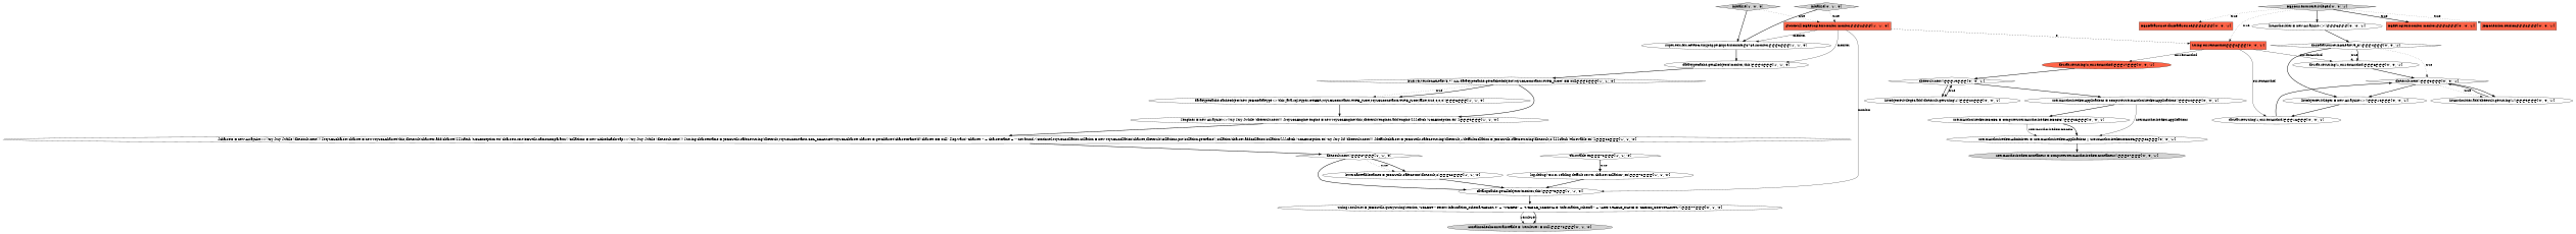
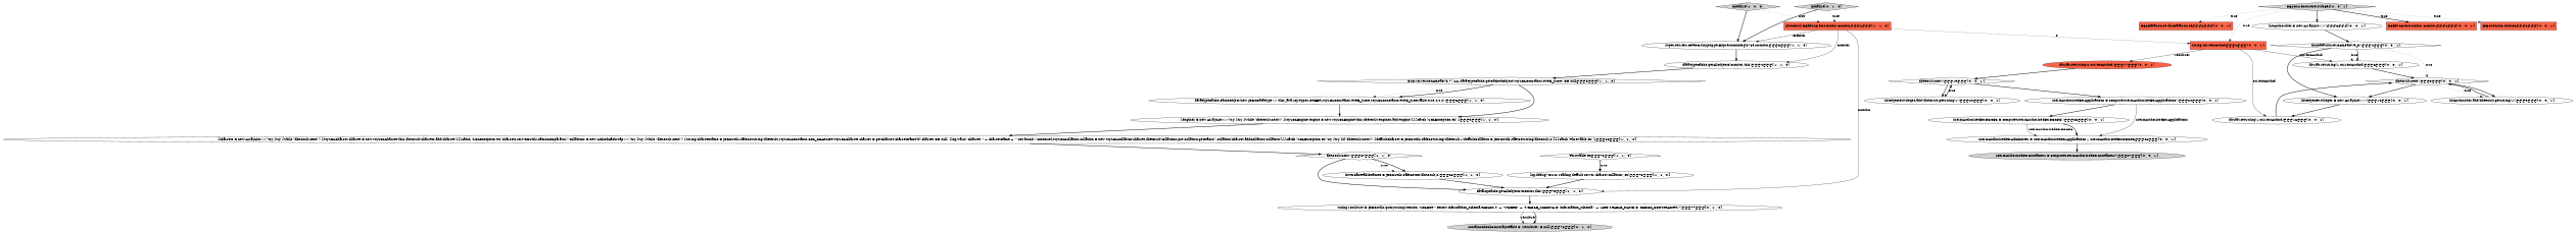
  digraph {
    node [fillcolor=white shape=ellipse style=filled]
    edge [style=bold]
    n1 [fillcolor=lightgray label="initialize['0', '1', '0']" shape=diamond]
    n2 [fillcolor=tomato label="@NotNull DBRProgressMonitor monitor@@@2@@@['1', '1', '0']" shape=box]
    n3 [label="super.edu.fdu.CPPDG.tinypdg.pe.ExpressionInfo@376e1monitor@@@3@@@['1', '1', '0']"]
    n4 [fillcolor=tomato label="String currentAuthId@@@2@@@['0', '0', '1']" shape=box]
    n5 [label="catalogCache.getAllObjects(monitor,this)@@@75@@@['1', '1', '0']"]
    n6 [label="dataTypeCache.getAllObjects(monitor,this)@@@4@@@['1', '1', '0']"]
    n7 [fillcolor=lightgray label="DB2CurrentUserPrivileges['0', '0', '1']" shape=diamond]
    n8 [fillcolor=tomato label="DBRProgressMonitor monitor@@@2@@@['0', '0', '1']" shape=box]
    n9 [fillcolor=tomato label="JDBCSession session@@@2@@@['0', '0', '1']" shape=box]
    n10 [fillcolor=tomato label="DB2DataSource db2DataSource@@@2@@@['0', '0', '1']" shape=box]
    n11 [label="listAuthorities = new ArrayList<>()@@@3@@@['0', '0', '1']"]
    n12 [label="dbStat.setString(1,currentAuthId)@@@6@@@['0', '0', '1']"]
    n13 [label="dbStat.setString(1,currentAuthId)@@@16@@@['0', '0', '1']"]
    n14 [fillcolor=tomato label="dbStat.setString(2,currentAuthId)@@@17@@@['0', '0', '1']"]
    n15 [label="db2DataSource.isAtLeastV9_5()@@@4@@@['0', '0', '1']" shape=diamond]
    n16 [label="String resultSet = JDBCUtils.queryString(session,\"SELECT * FROM information_schema.TABLES t\" + \"WHERE\" + \"t.TABLE_SCHEMA = 'information_schema'\" + \"AND t.TABLE_NAME = 'CHECK_CONSTRAINTS'\")@@@77@@@['0', '1', '0']"]
    n17 [label="isServerVersionAtLeast(5,7) && dataTypeCache.getCachedObject(MySQLConstants.TYPE_JSON) == null@@@5@@@['1', '1', '0']" shape=diamond]
    n18 [label="userIsAuthorisedForApplications = computeUserIsAuthorisedForApplications()@@@24@@@['0', '0', '1']"]
    n19 [label="userIsAuthorisedForDBCFG = computeUserIsAuthorisedForDBCFG()@@@25@@@['0', '0', '1']"]
    n20 [label="userIsAuthorisedForAdminister = userIsAuthorisedForApplications || userIsAuthorisedForDBCFG@@@26@@@['0', '0', '1']"]
    n21 [fillcolor=lightgray label="userIsAuthorisedForContainers = computeUserIsAuthorisedForContainers()@@@27@@@['0', '0', '1']"]
    n22 [label="dbResult.next()@@@8@@@['0', '0', '1']" shape=diamond]
    n23 [label="listObjectPrivileges = new ArrayList<>()@@@14@@@['0', '0', '1']"]
    n24 [label="listAuthorities.add(dbResult.getString(1))@@@9@@@['0', '0', '1']"]
    n25 [label="{engines = new ArrayList<>()try {try {while (dbResult.next()) {MySQLEngine engine = new MySQLEngine(this,dbResult)engines.add(engine)}}}catch (SQLException ex) }@@@9@@@['1', '1', '0']"]
    n26 [label="{charsets = new ArrayList<>()try {try {while (dbResult.next()) {MySQLCharset charset = new MySQLCharset(this,dbResult)charsets.add(charset)}}}catch (SQLException ex) charsets.sort(DBUtils.nameComparator())collations = new LinkedHashMap<>()try {try {while (dbResult.next()) {String charsetName = JDBCUtils.safeGetString(dbResult,MySQLConstants.COL_CHARSET)MySQLCharset charset = getCharset(charsetName)if (charset == null) {log.warn(\"Charset '\" + charsetName + \"' not found.\")continue}MySQLCollation collation = new MySQLCollation(charset,dbResult)collations.put(collation.getName(),collation)charset.addCollation(collation)}}}catch (SQLException ex) try {try {if (dbResult.next()) {defaultCharset = JDBCUtils.safeGetString(dbResult,1)defaultCollation = JDBCUtils.safeGetString(dbResult,2)}}}catch (Throwable ex) }@@@22@@@['1', '1', '0']"]
    n27 [label="dbResult.next()@@@67@@@['1', '1', '0']" shape=diamond]
    n28 [label="listObjectPrivileges.add(dbResult.getString(1))@@@20@@@['0', '0', '1']"]
    n29 [label="dbResult.next()@@@19@@@['0', '0', '1']" shape=diamond]
    n30 [fillcolor=lightgray label="containsCheckConstraintTable = (resultSet != null)@@@78@@@['0', '1', '0']"]
    n31 [label="dataTypeCache.cacheObject(new JDBCDataType<>(this,java.sql.Types.OTHER,MySQLConstants.TYPE_JSON,MySQLConstants.TYPE_JSON,false,true,0,0,0))@@@6@@@['1', '1', '0']"]
    n32 [fillcolor=lightgray label="initialize['1', '0', '0']" shape=diamond]
    n33 [label="Throwable ex@@@72@@@['1', '1', '0']" shape=diamond]
    n34 [label="log.debug(\"Error reading default server charset/collation\",ex)@@@73@@@['1', '1', '0']"]
    n35 [label="lowerCaseTableNames = JDBCUtils.safeGetInt(dbResult,2)@@@68@@@['1', '1', '0']"]
    n1 -> n2 [label=true style=dotted]
    n1 -> n3
    n2 -> n3 [label=monitor style=solid]
    n2 -> n4 [label=0 style=dashed]
    n2 -> n5 [label=monitor style=solid]
    n2 -> n6 [label=monitor style=solid]
    n3 -> n6
    n4 -> n12 [label=currentAuthId style=solid]
    n4 -> n13 [label=currentAuthId style=solid]
-   n4 -> n14 [label=currentAuthId style=solid]
+   n4 -> n14 [label=resultSet style=solid]
    n5 -> n16
    n6 -> n17
    n7 -> n4 [label=true style=dotted]
    n7 -> n8 [label=true]
    n7 -> n9 [label=true style=dotted]
    n7 -> n10 [label=true style=dotted]
    n7 -> n11
    n11 -> n15
    n12 -> n22
    n13 -> n22
    n14 -> n29
    n15 -> n12 [label=true style=dotted]
    n15 -> n12
    n15 -> n22 [label=true style=dotted]
    n15 -> n23
    n16 -> n30 [label=resultSet style=solid]
    n16 -> n30
    n17 -> n25
    n17 -> n31 [label=true style=dotted]
    n17 -> n31
    n18 -> n19
    n18 -> n20 [label=userIsAuthorisedForApplications style=solid]
    n19 -> n20
    n19 -> n20 [label=userIsAuthorisedForDBCFG style=solid]
    n20 -> n21
    n22 -> n23
    n22 -> n24
    n22 -> n24 [label=true style=dotted]
    n23 -> n13
    n24 -> n22
    n25 -> n26
    n26 -> n27
    n27 -> n5
    n27 -> n35 [label=true style=dotted]
    n27 -> n35
    n28 -> n29
    n29 -> n18
    n29 -> n28 [label=true style=dotted]
    n29 -> n28
    n31 -> n25
    n32 -> n2 [label=true style=dotted]
    n32 -> n3
    n33 -> n34 [label=true style=dotted]
    n33 -> n34
    n34 -> n5
    n35 -> n5
  }
